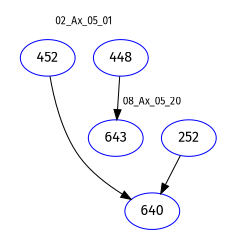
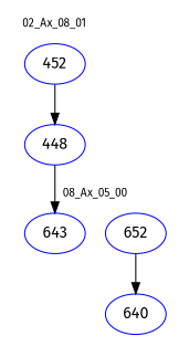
  digraph {
    fontname="Fira Sans"
    node [color=blue fontname="Fira Sans"]
    edge [color=black fontname="Fira Sans"]
-   n1 [label=252]
+   n1 [label=652]
    n2 [label=640]
    n3 [label=643]
    n4 [label=452]
    n5 [label=448]
    subgraph cluster_1 {
      color=white
      fontsize=10
-     label="08_Ax_05_20"
+     label="08_Ax_05_00"
      n1
      n2
      n3
    }
    subgraph cluster_2 {
      color=white
      fontsize=10
-     label="02_Ax_05_01"
+     label="02_Ax_08_01"
      n4
      n5
    }
    n1 -> n2
-   n4 -> n2
+   n4 -> n5
    n5 -> n3
  }
